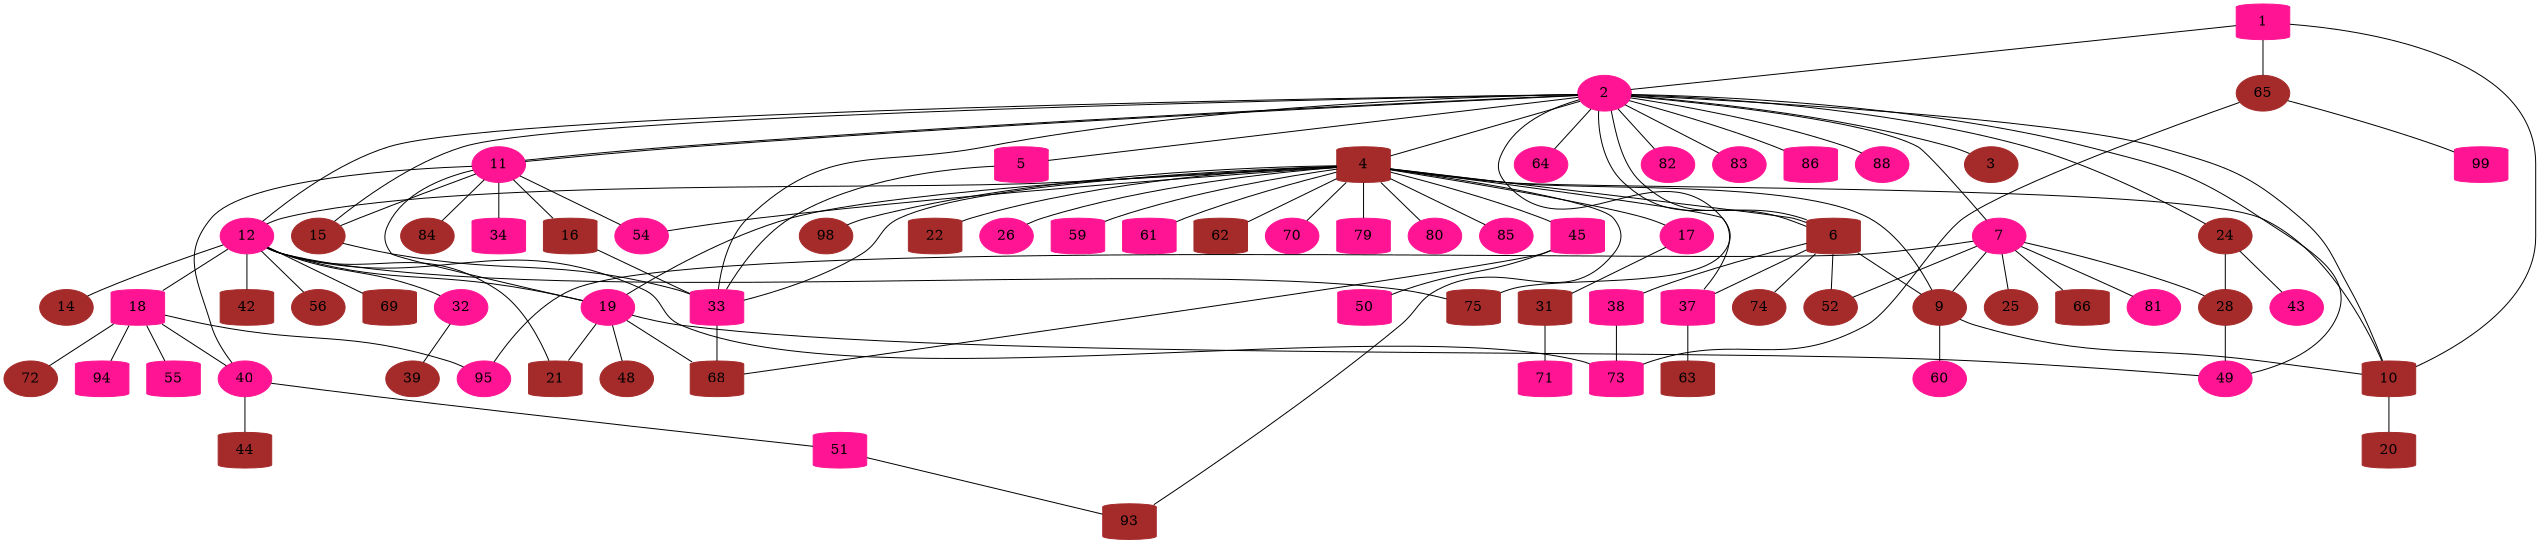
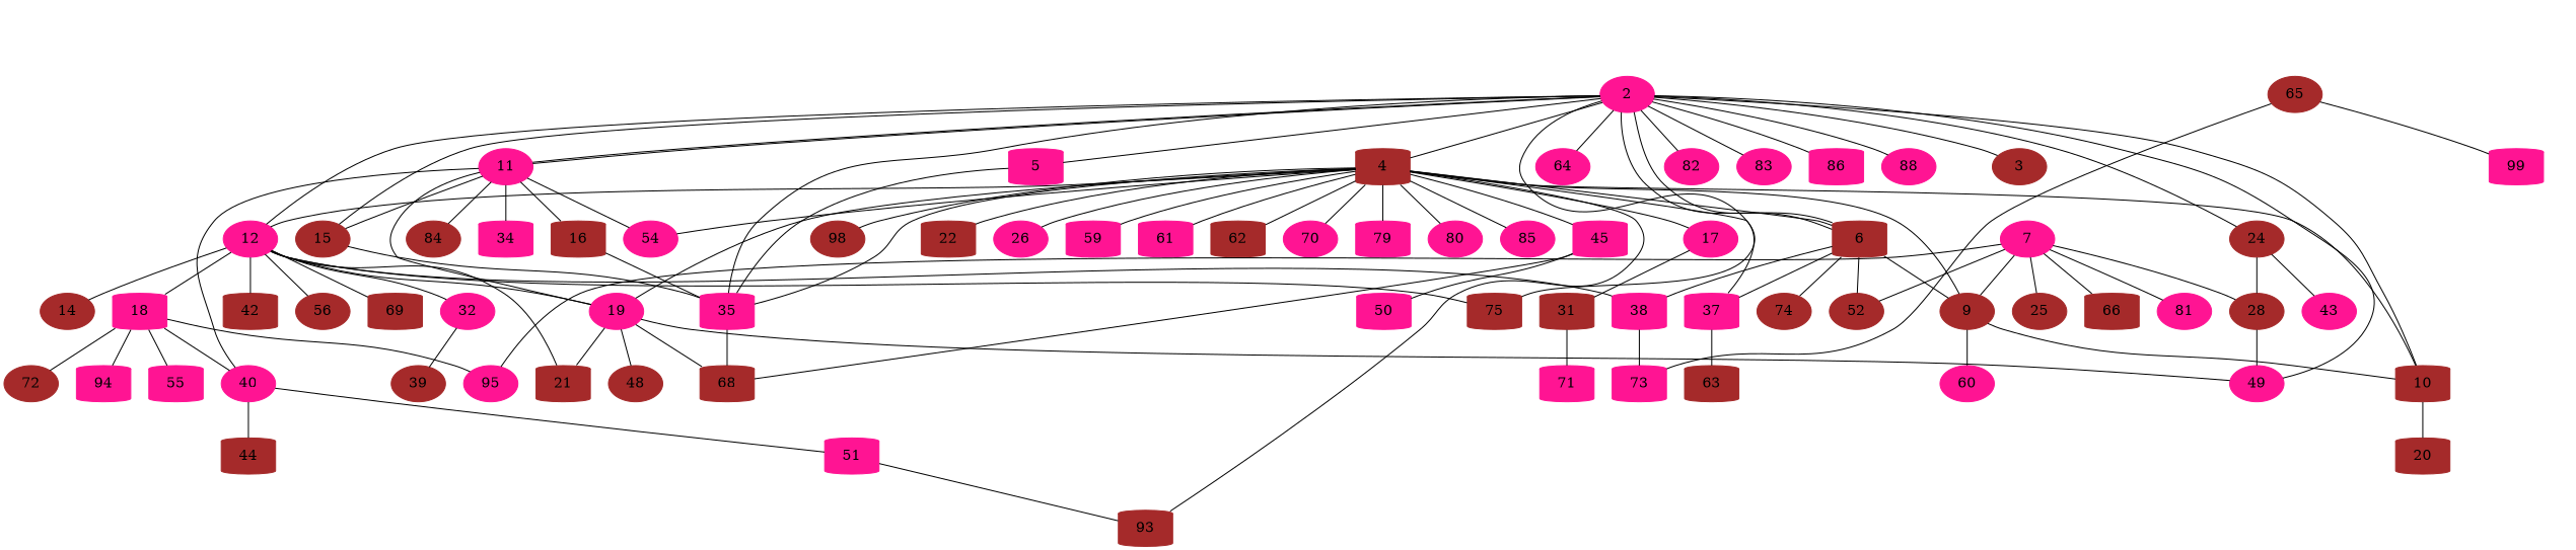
  graph {
    fontname="DejaVu Serif"
    node [color=deeppink fontname="DejaVu Serif" shape=ellipse style=filled]
    edge [fontname="DejaVu Serif"]
    2 [super="+41"]
    10 [color=brown shape=cylinder]
    3 [color=brown]
    4 [color=brown shape=cylinder super="+13"]
    5 [shape=cylinder]
    6 [color=brown shape=cylinder super="+33"]
    7 [super="+8"]
    11 [super="+27"]
    12 [super="+47"]
    15 [color=brown super="+90"]
    24 [color=brown super="+87"]
-   35 [shape=cylinder super="+78" label=33]
+   35 [shape=cylinder super="+78"]
    49 [super="+91"]
    64
    75 [color=brown shape=cylinder]
    82
    83
    86 [shape=cylinder]
    88
-   1 [shape=cylinder]
    65 [color=brown super="+96"]
    20 [color=brown shape=cylinder super="+23"]
    73 [shape=cylinder super="+89"]
    99 [shape=cylinder]
    9 [color=brown super="+53"]
    17
    19 [super="+29"]
    22 [color=brown shape=cylinder]
    26
    37 [shape=cylinder super="+57"]
    45 [shape=cylinder super="+77"]
    54
    59 [shape=cylinder]
    61 [shape=cylinder]
    62 [color=brown shape=cylinder]
    70
    79 [shape=cylinder]
    80
    85
    93 [color=brown shape=cylinder]
    98 [color=brown]
    38 [shape=cylinder super="+58"]
    52 [color=brown super="+76"]
    74 [color=brown]
    25 [color=brown super="+67"]
    28 [color=brown]
    66 [color=brown shape=cylinder]
    81
    95
    16 [color=brown shape=cylinder]
    34 [shape=cylinder super="+36"]
    40
    84 [color=brown]
    14 [color=brown]
    18 [shape=cylinder super="+30"]
    21 [color=brown shape=cylinder]
    32 [super="+92"]
    42 [color=brown shape=cylinder super="+97"]
    56 [color=brown]
    69 [color=brown shape=cylinder]
    43
    68 [color=brown shape=cylinder]
    60
    31 [color=brown shape=cylinder super="+46"]
    48 [color=brown]
    63 [color=brown shape=cylinder]
    50 [shape=cylinder]
    51 [shape=cylinder]
    44 [color=brown shape=cylinder]
    55 [shape=cylinder]
    72 [color=brown]
    94 [shape=cylinder]
    39 [color=brown]
    71 [shape=cylinder]
    2 -- 10
    2 -- 3
    2 -- 4
    2 -- 5
    2 -- 6
    2 -- 6
-   2 -- 7
    2 -- 11
    2 -- 11
    2 -- 12 [weight=2]
    2 -- 15
    2 -- 24
    2 -- 35
    2 -- 49
    2 -- 64
    2 -- 75
    2 -- 82
    2 -- 83
    2 -- 86
    2 -- 88
    10 -- 20
    4 -- 10
    4 -- 6
    4 -- 12
    4 -- 35
    4 -- 9 [weight=2]
    4 -- 17
    4 -- 19
    4 -- 22
    4 -- 26
    4 -- 37
    4 -- 45
    4 -- 54
    4 -- 59
    4 -- 61
    4 -- 62
    4 -- 70
    4 -- 79
    4 -- 80
    4 -- 85
    4 -- 93
    4 -- 98
    5 -- 35
    6 -- 9
    6 -- 37
    6 -- 38
    6 -- 52
    6 -- 74
    7 -- 9
    7 -- 52
    7 -- 25
    7 -- 28
    7 -- 66
    7 -- 81
    7 -- 95
    11 -- 15
    11 -- 19
    11 -- 54
    11 -- 16
    11 -- 34
    11 -- 40
    11 -- 84
    12 -- 75
    12 -- 19
-   12 -- 73
+   12 -- 38
    12 -- 14
    12 -- 18
    12 -- 21
    12 -- 32
    12 -- 42
    12 -- 56
    12 -- 69
    15 -- 35 [weight=2]
    24 -- 28
    24 -- 43
    35 -- 68
-   1 -- 2
-   1 -- 10
-   1 -- 65
    65 -- 73
    65 -- 99
    9 -- 10
    9 -- 60
    17 -- 31
    19 -- 49
    19 -- 21
    19 -- 68
    19 -- 48
    37 -- 63
    45 -- 68
    45 -- 50
    38 -- 73
    28 -- 49
    16 -- 35
    40 -- 51
    40 -- 44
    18 -- 95
    18 -- 40
    18 -- 55
    18 -- 72
    18 -- 94
    32 -- 39
    31 -- 71
    51 -- 93
  }
